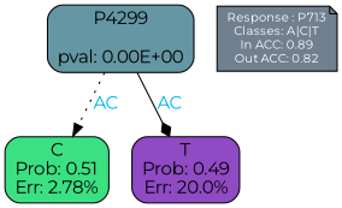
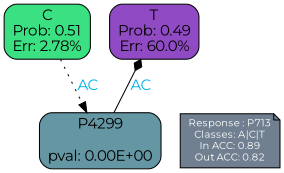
  digraph {
    fontname=Montserrat
    ranksep=equally
    splines=polylines
    node [color=black fontname=Montserrat shape=box style="filled, rounded"]
    edge [fontcolor=deepskyblue2 fontname=Montserrat]
    n1 [fillcolor="#3be083" label="C\nProb: 0.51\nErr: 2.78%"]
-   n2 [fillcolor="#904ac4" label="T\nProb: 0.49\nErr: 20.0%"]
+   n2 [fillcolor="#904ac4" label="T\nProb: 0.49\nErr: 60.0%"]
    n3 [align=left fillcolor=slategray fontcolor=white fontsize=10 label="Response : P713\nClasses: A|C|T\nIn ACC: 0.89\nOut ACC: 0.82\n" shape=note style=filled]
    n4 [fillcolor="#6496a3" label="P4299\n\npval: 0.00E+00"]
    subgraph sub_1 {
      rank=same
      n1
      n2
    }
    subgraph sub_2 {
      rank=same
      n3
      n4
    }
-   n4 -> n1 [arrowhead=normal label=AC style=dotted]
+   n1 -> n4 [arrowhead=normal label=AC style=dotted]
    n4 -> n2 [arrowhead=diamond label=AC style=solid]
  }
